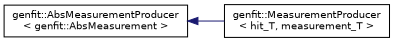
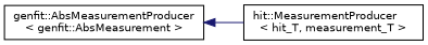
  digraph {
    rankdir=LR
    node [color=black fillcolor=white fontname=Helvetica fontsize=10 shape=record style=filled]
    n1 [height=0.2 label="genfit::AbsMeasurementProducer\l\< genfit::AbsMeasurement \>" width=0.4]
-   n2 [height=0.2 label="genfit::MeasurementProducer\l\< hit_T, measurement_T \>" width=0.4]
+   n2 [height=0.2 label="hit::MeasurementProducer\l\< hit_T, measurement_T \>" width=0.4]
    n1 -> n2 [color=midnightblue dir=back fontname=Helvetica fontsize=10 labelfontname=Helvetica labelfontsize=10 style=solid]
  }
